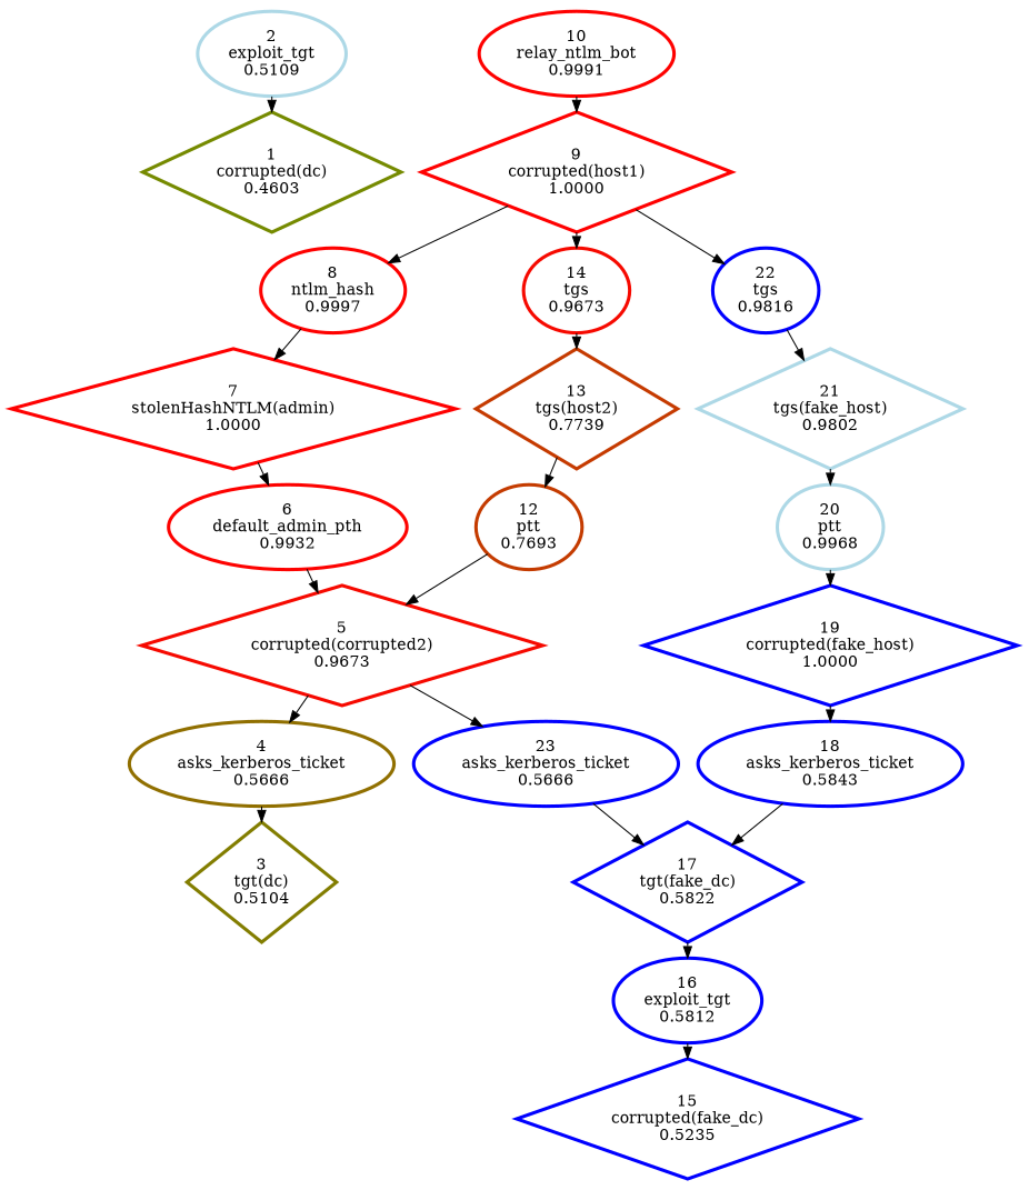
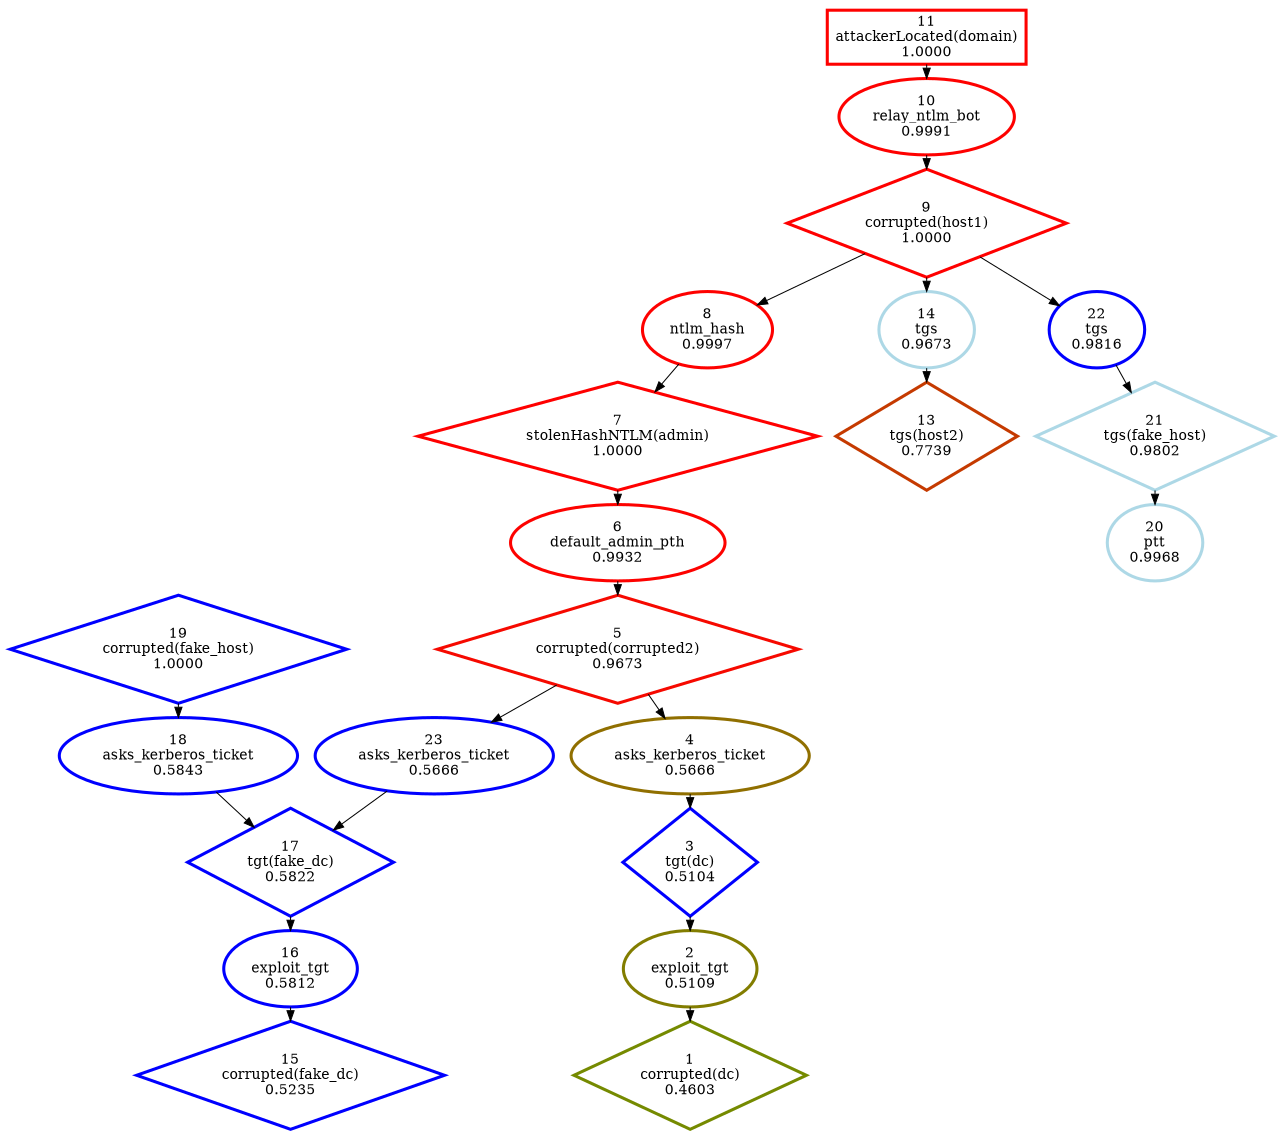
  digraph {
    ranksep=0.2
    node [color=blue penwidth=3 shape=ellipse]
    n1 [color="#758A00" label="1\ncorrupted(dc)\n0.4603" shape=diamond]
-   n2 [color=lightblue label="2\nexploit_tgt\n0.5109"]
-   n3 [color="#827D00" label="3\ntgt(dc)\n0.5104" shape=diamond]
+   n2 [color="#827D00" label="2\nexploit_tgt\n0.5109"]
+   n3 [label="3\ntgt(dc)\n0.5104" shape=diamond]
    n4 [color="#906F00" label="4\nasks_kerberos_ticket\n0.5666"]
    n5 [color="#F60900" label="5\ncorrupted(corrupted2)\n0.9673" shape=diamond]
    n6 [label="23\nasks_kerberos_ticket\n0.5666"]
    n7 [label="17\ntgt(fake_dc)\n0.5822" shape=diamond]
    n8 [color="#FD0200" label="6\ndefault_admin_pth\n0.9932"]
    n9 [color="#FF0000" label="7\nstolenHashNTLM(admin)\n1.0000" shape=diamond]
    n10 [color="#FE0100" label="8\nntlm_hash\n0.9997"]
    n11 [color="#FF0000" label="9\ncorrupted(host1)\n1.0000" shape=diamond]
-   n12 [color="#F60900" label="14\ntgs\n0.9673"]
+   n12 [color=lightblue label="14\ntgs\n0.9673"]
    n13 [label="22\ntgs\n0.9816"]
    n14 [color="#C53A00" label="13\ntgs(host2)\n0.7739" shape=diamond]
    n15 [color=lightblue label="21\ntgs(fake_host)\n0.9802" shape=diamond]
    n16 [color="#FE0100" label="10\nrelay_ntlm_bot\n0.9991"]
-   n18 [color="#C43B00" label="12\nptt\n0.7693"]
+   n17 [color="#FE0100" label="11\nattackerLocated(domain)\n1.0000" shape=box]
    n19 [label="15\ncorrupted(fake_dc)\n0.5235" shape=diamond]
    n20 [label="16\nexploit_tgt\n0.5812"]
    n21 [label="18\nasks_kerberos_ticket\n0.5843"]
    n22 [label="19\ncorrupted(fake_host)\n1.0000" shape=diamond]
    n23 [color=lightblue label="20\nptt\n0.9968"]
    n2 -> n1
+   n3 -> n2
    n4 -> n3
    n5 -> n4
    n5 -> n6
    n6 -> n7
    n7 -> n20
    n8 -> n5
    n9 -> n8
    n10 -> n9
    n11 -> n10
    n11 -> n12
    n11 -> n13
    n12 -> n14
    n13 -> n15
-   n14 -> n18
    n15 -> n23
    n16 -> n11
-   n18 -> n5
+   n17 -> n16
    n20 -> n19
    n21 -> n7
    n22 -> n21
-   n23 -> n22
  }
